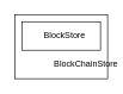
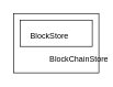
  <mxCell id="0" />
  <mxCell id="1" parent="0" />
  <mxCell id="2" value="" style="rounded=0;whiteSpace=wrap;html=1;" vertex="1" parent="1"><mxGeometry x="20" y="20" width="130" height="90" as="geometry" /></mxCell>
  <mxCell id="3" value="" style="rounded=0;whiteSpace=wrap;html=1;" vertex="1" parent="1"><mxGeometry x="30" y="30" width="110" height="40" as="geometry" /></mxCell>
- <mxCell id="4" value="BlockStore" style="text;html=1;strokeColor=none;fillColor=none;align=center;verticalAlign=middle;whiteSpace=wrap;rounded=0;" vertex="1" parent="1"><mxGeometry x="70" y="40" width="40" height="20" as="geometry" /></mxCell>
+ <mxCell id="4" value="BlockStore" style="text;html=1;strokeColor=none;fillColor=none;align=center;verticalAlign=middle;whiteSpace=wrap;rounded=0;" vertex="1" parent="1"><mxGeometry x="55" y="45" width="40" height="20" as="geometry" /></mxCell>
  <mxCell id="5" value="BlockChainStore" style="text;html=1;strokeColor=none;fillColor=none;align=center;verticalAlign=middle;whiteSpace=wrap;rounded=0;" vertex="1" parent="1"><mxGeometry x="100" y="80" width="40" height="20" as="geometry" /></mxCell>
